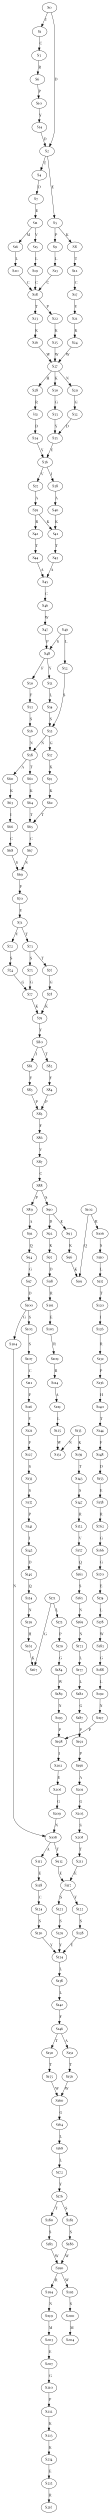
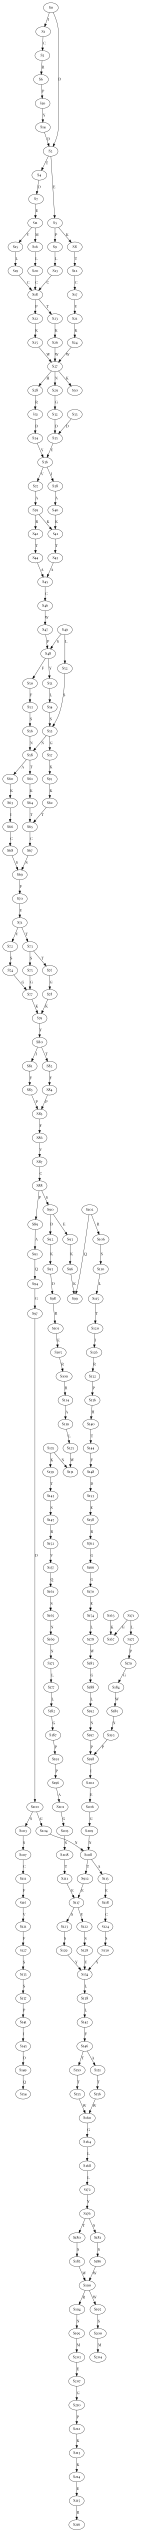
  strict digraph {
    fontname="Playfair Display"
    node [fontname="Playfair Display"]
    edge [fontname="Playfair Display"]
    S0
    S1
    S2
    S3
    S4
    S5
    S6
    S7
    S8
    S9
    S10
    S11
    S12
    S13
    S14
    S15
    S16
    S17
    S18
    S19
    S20
    S21
    S22
    S23
    S24
    S25
    S26
    S27
    S28
    S29
    S30
    S31
    S32
    S33
    S34
    S35
    S36
    S37
    S38
    S39
    S40
    S41
    S42
    S43
    S44
    S45
    S46
    S47
    S48
    S50
    S51
    S49
    S52
    S53
    S54
    S55
    S56
    S57
    S58
    S59
    S60
    S61
    S62
    S63
    S64
    S65
    S66
    S67
    S68
    S69
    S70
    S71
    S72
    S73
    S74
    S75
    S76
    S77
    S78
    S79
    S80
    S81
    S82
    S83
    S84
    S85
    S86
    S87
    S88
    S89
    S90
    S91
    S92
    S93
    S94
    S95
    S96
    S97
    S98
    S99
    S100
    S101
    S103
    S104
    S105
    S102
    S106
    S107
    S108
    S109
    S110
    S111
    n113 [label=S912]
    S113
    S114
    S115
    S116
    S117
    S118
    S119
    S120
    S121
    S122
    S123
    S124
    S125
    S126
    S127
    S128
    S129
    S130
    S131
    S132
    S133
    S134
    S136
    S137
    S138
    S135
    S139
    S140
    S141
    S142
    S143
    S144
    S145
    S146
    S147
    S148
    S149
    S150
    S151
    S152
    S153
    S154
    S155
    S156
    S157
    S158
-   S159
    S160
    S161
    n163 [label=S762]
    S163
    S164
    S165
    S166
    S167
    S168
    S169
    S170
    S172
    S173
    S174
    S171
    S175
    S176
    S177
    S178
    S179
    S180
    S181
    S182
    S183
    S184
    S185
    S186
    S187
    S188
    S189
    S190
    S191
    S192
    S193
    S194
    S195
    S196
    S197
    S198
    S199
    S200
    S201
    S202
    S203
    S204
    S205
    S206
    S207
    S208
    S209
    S210
    S211
    S212
    S213
    S214
    S215
    S216
    S0 -> S1 [label=I]
    S0 -> S2 [label=D]
    S1 -> S3 [label=C]
    S2 -> S4 [label=T]
    S2 -> S5 [label=E]
    S3 -> S6 [label=R]
    S4 -> S7 [label=D]
    S5 -> S8 [label=K]
    S5 -> S9 [label=P]
    S6 -> S10 [label=P]
    S7 -> S11 [label=E]
    S8 -> S12 [label=T]
    S9 -> S13 [label=L]
    S10 -> S14 [label=Y]
    S11 -> S15 [label=V]
    S11 -> S16 [label=M]
    S12 -> S17 [label=C]
    S13 -> S18 [label=C]
    S14 -> S2 [label=D]
    S15 -> S19 [label=L]
    S16 -> S20 [label=L]
    S17 -> S21 [label=Y]
    S18 -> S22 [label=P]
    S18 -> S23 [label=T]
    S19 -> S18 [label=C]
    S20 -> S18 [label=C]
    S21 -> S24 [label=K]
    S22 -> S25 [label=K]
    S23 -> S26 [label=K]
    S24 -> S27 [label=W]
    S25 -> S27 [label=W]
    S26 -> S27 [label=W]
    S27 -> S28 [label=H]
    S27 -> S29 [label=N]
    S27 -> S30 [label=K]
    S28 -> S31 [label=R]
    S29 -> S32 [label=G]
-   S30 -> S33 [label=G]
    S31 -> S34 [label=D]
    S32 -> S35 [label=D]
-   S33 -> S35 [label=Y]
+   S33 -> S35 [label=D]
    S34 -> S36 [label=Y]
    S35 -> S36 [label=Y]
    S36 -> S37 [label=V]
    S36 -> S38 [label=I]
    S37 -> S39 [label=A]
    S38 -> S40 [label=A]
    S39 -> S41 [label=K]
    S39 -> S42 [label=R]
    S40 -> S41 [label=K]
    S41 -> S43 [label=T]
    S42 -> S44 [label=T]
    S43 -> S45 [label=A]
    S44 -> S45 [label=A]
    S45 -> S46 [label=C]
    S46 -> S47 [label=W]
    S47 -> S48 [label=P]
    S48 -> S50 [label=F]
    S48 -> S51 [label=Y]
    S50 -> S53 [label=F]
    S51 -> S54 [label=L]
    S49 -> S48 [label=S]
    S49 -> S52 [label=L]
    S52 -> S55 [label=S]
    S53 -> S56 [label=S]
    S54 -> S55 [label=S]
    S55 -> S57 [label=G]
    S55 -> S58 [label=N]
    S56 -> S58 [label=N]
    S57 -> S59 [label=K]
    S58 -> S60 [label=A]
    S58 -> S61 [label=T]
    S59 -> S62 [label=K]
    S60 -> S63 [label=K]
    S61 -> S64 [label=K]
    S62 -> S65 [label=T]
    S63 -> S66 [label=I]
    S64 -> S65 [label=T]
    S65 -> S67 [label=C]
    S66 -> S68 [label=C]
    S67 -> S69 [label=S]
    S68 -> S69 [label=S]
    S69 -> S70 [label=F]
    S70 -> S71 [label=Y]
    S71 -> S72 [label=V]
    S71 -> S73 [label=T]
    S72 -> S74 [label=S]
    S73 -> S75 [label=S]
    S73 -> S76 [label=T]
    S74 -> S77 [label=G]
    S75 -> S77 [label=G]
    S76 -> S78 [label=G]
    S77 -> S79 [label=K]
    S78 -> S79 [label=K]
    S79 -> S80 [label=Y]
    S80 -> S81 [label=I]
    S80 -> S82 [label=T]
    S81 -> S83 [label=F]
    S82 -> S84 [label=F]
    S83 -> S85 [label=P]
    S84 -> S85 [label=P]
    S85 -> S86 [label=F]
    S86 -> S87 [label=V]
    S87 -> S88 [label=C]
    S88 -> S89 [label=P]
    S88 -> S90 [label=S]
    S89 -> S91 [label=A]
    S90 -> S92 [label=D]
    S90 -> S93 [label=E]
    S91 -> S94 [label=Q]
    S92 -> S95 [label=K]
    S93 -> S96 [label=K]
    S94 -> S97 [label=G]
    S95 -> S98 [label=D]
    S96 -> S99 [label=K]
    S97 -> S100 [label=D]
    S98 -> S101 [label=R]
    S100 -> S103 [label=S]
    S100 -> S104 [label=G]
    S101 -> S105 [label=E]
    S103 -> S107 [label=S]
    S104 -> S108 [label=N]
    S105 -> S109 [label=R]
    S102 -> S99 [label=Q]
    S102 -> S106 [label=R]
    S106 -> S110 [label=S]
    S107 -> S111 [label=C]
    S108 -> n113 [label=T]
    S108 -> S113 [label=A]
    S109 -> S114 [label=R]
    S110 -> S115 [label=L]
    S111 -> S116 [label=F]
    n113 -> S117 [label=E]
    S113 -> S118 [label=E]
    S114 -> S119 [label=A]
    S115 -> S120 [label=T]
    S116 -> S121 [label=V]
    S117 -> S122 [label=Y]
    S117 -> S123 [label=S]
    S118 -> S124 [label=C]
    S119 -> S125 [label=L]
    S120 -> S126 [label=I]
    S121 -> S127 [label=F]
    S122 -> S128 [label=S]
    S123 -> S129 [label=S]
    S124 -> S130 [label=S]
    S125 -> S131 [label=W]
    S126 -> S132 [label=R]
    S127 -> S133 [label=S]
    S128 -> S134 [label=Y]
    S129 -> S134 [label=Y]
    S130 -> S134 [label=Y]
    S132 -> S136 [label=P]
    S133 -> S137 [label=S]
    S134 -> S138 [label=L]
    S136 -> S140 [label=H]
    S137 -> S141 [label=P]
    S138 -> S142 [label=L]
    S135 -> S131 [label=N]
    S135 -> S139 [label=K]
    S139 -> S143 [label=T]
    S140 -> S144 [label=T]
    S141 -> S145 [label=I]
    S142 -> S146 [label=F]
    S143 -> S147 [label=S]
    S144 -> S148 [label=F]
    S145 -> S149 [label=D]
    S146 -> S150 [label=T]
    S146 -> S151 [label=A]
    S147 -> S152 [label=R]
    S148 -> S153 [label=D]
    S149 -> S154 [label=Q]
    S150 -> S155 [label=T]
    S151 -> S156 [label=T]
    S152 -> S157 [label=V]
    S153 -> S158 [label=E]
-   S154 -> S159 [label=N]
    S155 -> S160 [label=W]
    S156 -> S160 [label=W]
    S157 -> S161 [label=Q]
    S158 -> n163 [label=R]
-   S159 -> S163 [label=H]
    S160 -> S164 [label=G]
    S161 -> S165 [label=S]
    n163 -> S166 [label=G]
    S163 -> S167 [label=K]
    S164 -> S168 [label=L]
    S165 -> S169 [label=N]
    S166 -> S170 [label=G]
    S168 -> S172 [label=L]
    S169 -> S173 [label=N]
    S170 -> S174 [label=E]
    S172 -> S176 [label=Y]
    S173 -> S177 [label=L]
    S174 -> S178 [label=L]
    S171 -> S167 [label=G]
    S171 -> S175 [label=L]
    S175 -> S179 [label=P]
    S176 -> S180 [label=T]
    S176 -> S181 [label=S]
    S177 -> S182 [label=L]
    S178 -> S183 [label=W]
    S179 -> S184 [label=G]
    S180 -> S185 [label=S]
    S181 -> S186 [label=S]
    S182 -> S187 [label=G]
    S183 -> S188 [label=G]
    S184 -> S189 [label=W]
    S185 -> S190 [label=W]
    S186 -> S190 [label=W]
    S187 -> S191 [label=P]
    S188 -> S192 [label=L]
    S189 -> S193 [label=N]
    S190 -> S194 [label=R]
    S190 -> S195 [label=W]
    S191 -> S196 [label=P]
    S192 -> S197 [label=N]
    S193 -> S198 [label=P]
    S194 -> S199 [label=N]
    S195 -> S200 [label=S]
    S196 -> S201 [label=A]
    S197 -> S198 [label=P]
    S198 -> S202 [label=I]
    S199 -> S203 [label=M]
    S200 -> S204 [label=M]
    S201 -> S205 [label=G]
    S202 -> S206 [label=E]
    S203 -> S207 [label=E]
    S205 -> S208 [label=S]
    S206 -> S209 [label=G]
    S207 -> S210 [label=G]
    S208 -> S211 [label=T]
    S209 -> S108 [label=N]
    S210 -> S212 [label=P]
    S211 -> S117 [label=E]
    S212 -> S213 [label=K]
    S213 -> S214 [label=K]
    S214 -> S215 [label=E]
    S215 -> S216 [label=R]
  }
